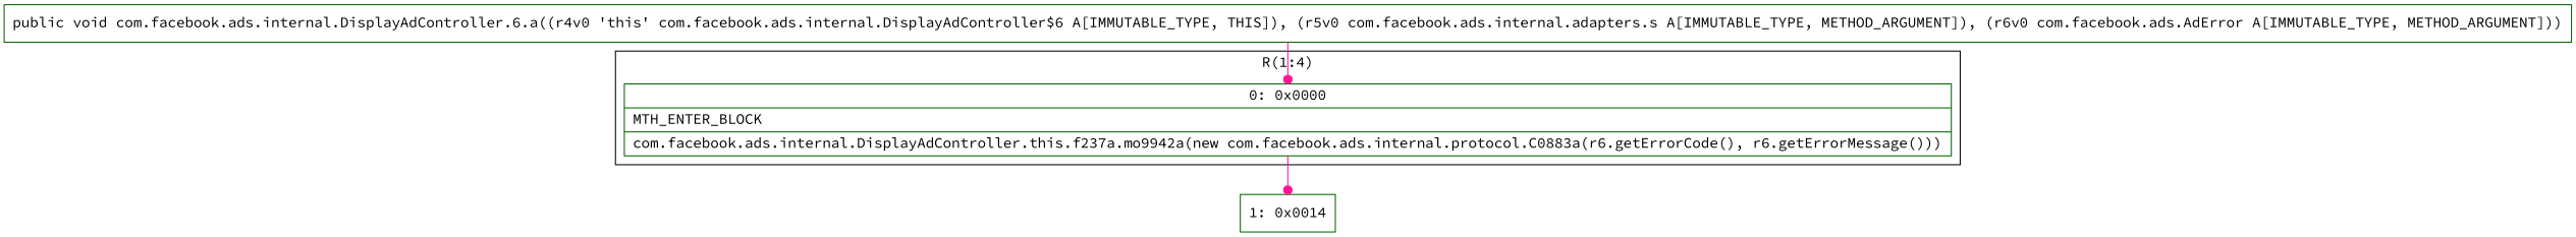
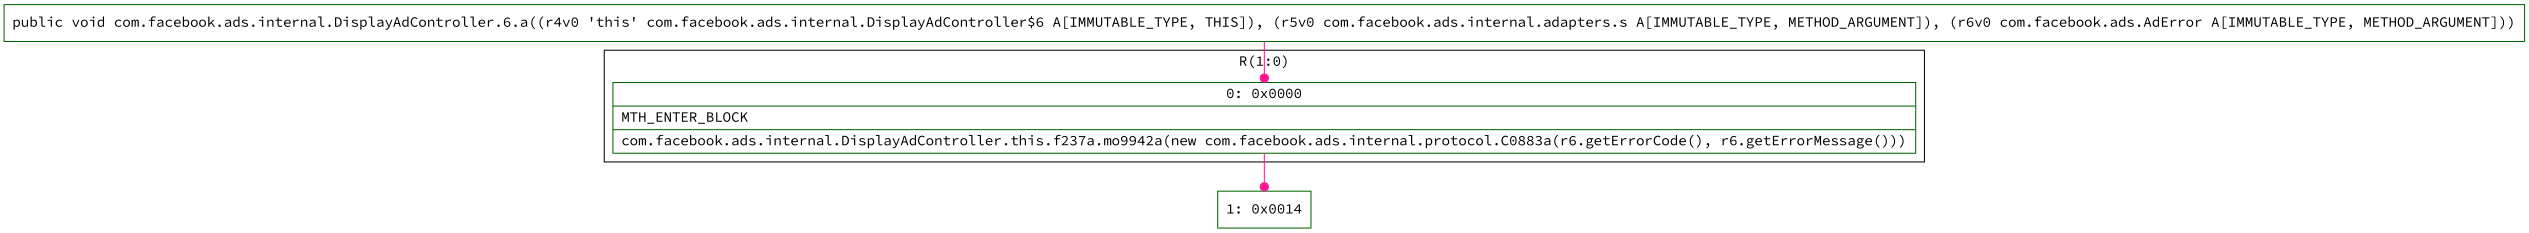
  digraph {
    fontname="Source Code Pro"
    node [color=darkgreen shape=record fontname="Source Code Pro"]
    edge [color=deeppink arrowhead=dot fontname="Source Code Pro"]
    n1 [label="{0\:\ 0x0000|MTH_ENTER_BLOCK\l|com.facebook.ads.internal.DisplayAdController.this.f237a.mo9942a(new com.facebook.ads.internal.protocol.C0883a(r6.getErrorCode(), r6.getErrorMessage()))\l}"]
    n2 [label="{1\:\ 0x0014}"]
    n3 [label="{public void com.facebook.ads.internal.DisplayAdController.6.a((r4v0 'this' com.facebook.ads.internal.DisplayAdController$6 A[IMMUTABLE_TYPE, THIS]), (r5v0 com.facebook.ads.internal.adapters.s A[IMMUTABLE_TYPE, METHOD_ARGUMENT]), (r6v0 com.facebook.ads.AdError A[IMMUTABLE_TYPE, METHOD_ARGUMENT])) }"]
    subgraph cluster_1 {
-     label="R(1:4)"
+     label="R(1:0)"
      n1
    }
    n1 -> n2
    n3 -> n1
  }
